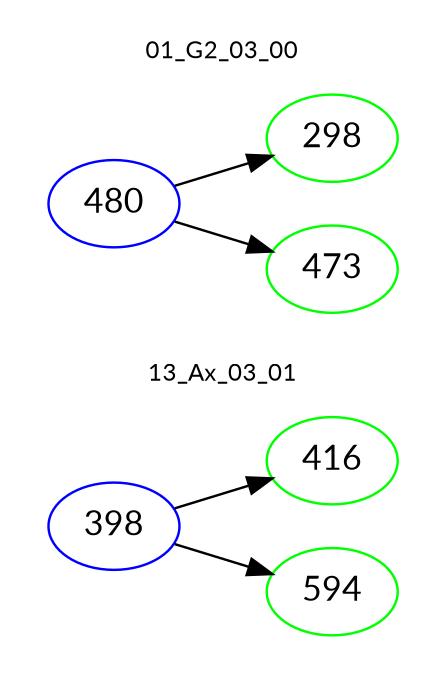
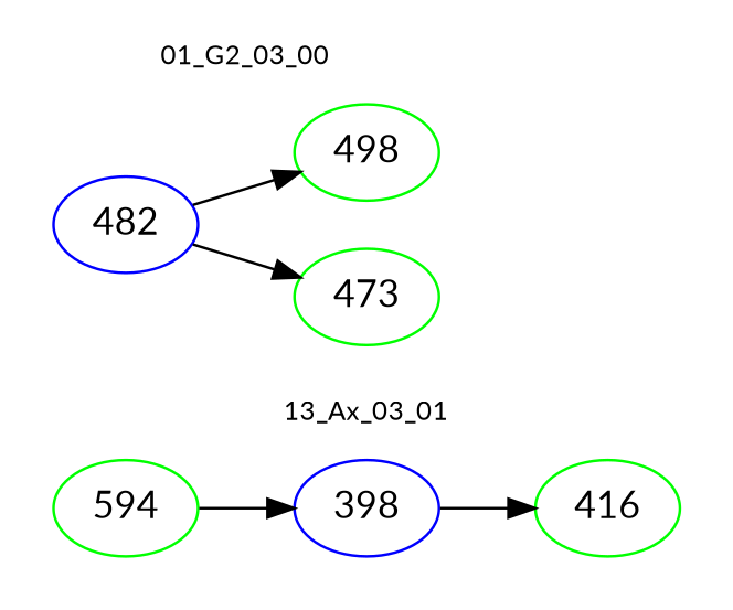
  digraph {
    fontname=Lato
    rankdir=LR
    node [color=green fontname=Lato]
    edge [color=black fontname=Lato]
    n1 [label=594]
    n2 [color=blue label=398]
    n3 [label=416]
    n4 [label=473]
-   n5 [color=blue label=480]
-   n6 [label=298]
+   n5 [color=blue label=482]
+   n6 [label=498]
    subgraph cluster_1 {
      color=white
      fontsize=10
      label="13_Ax_03_01"
      n1
      n2
      n3
    }
    subgraph cluster_2 {
      color=white
      fontsize=10
      label="01_G2_03_00"
      n4
      n5
      n6
    }
-   n2 -> n1
+   n1 -> n2
    n2 -> n3
    n5 -> n4
    n5 -> n6
  }
